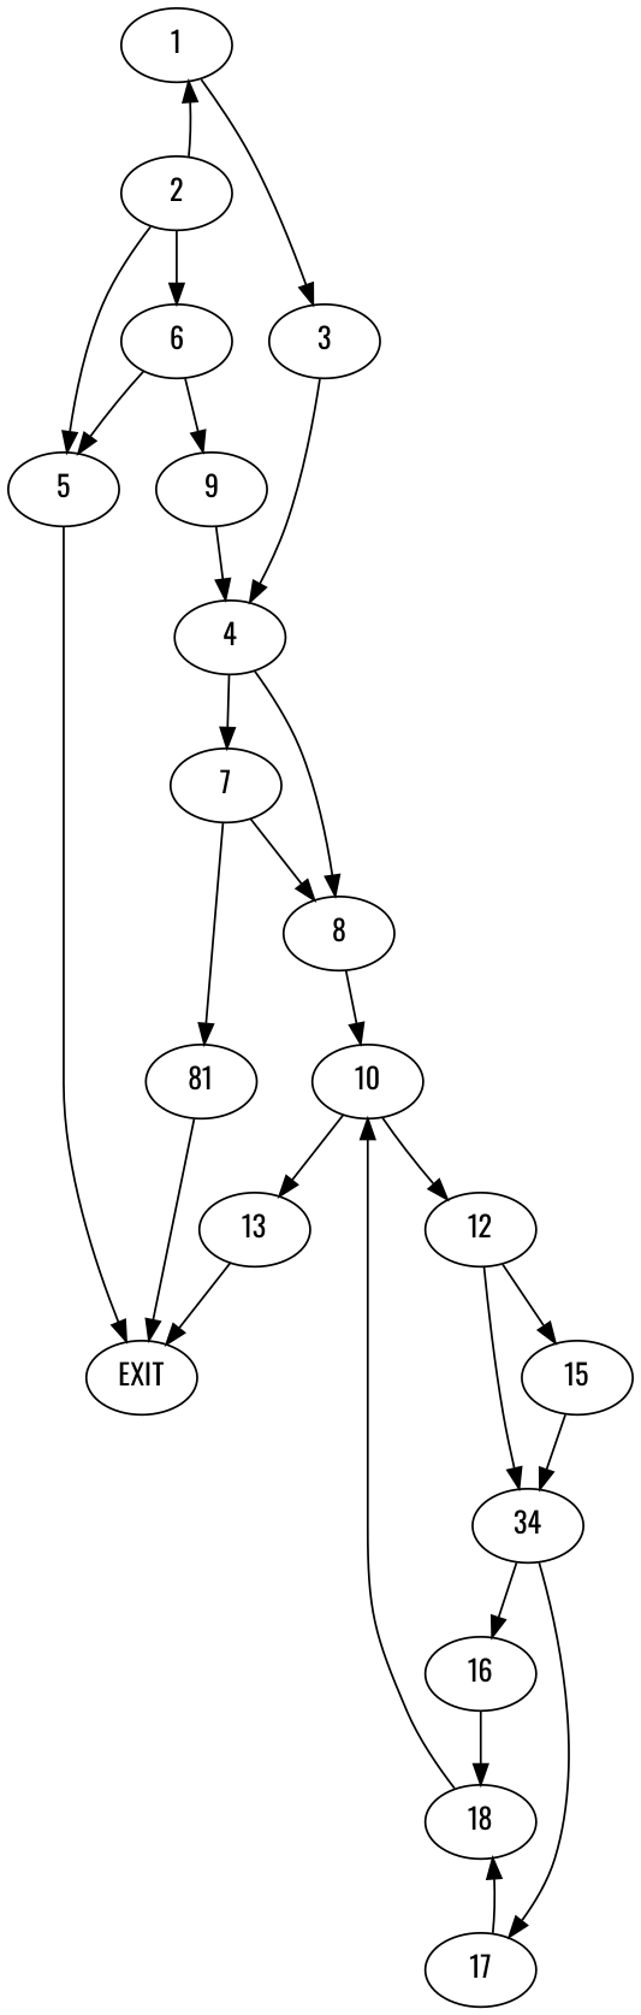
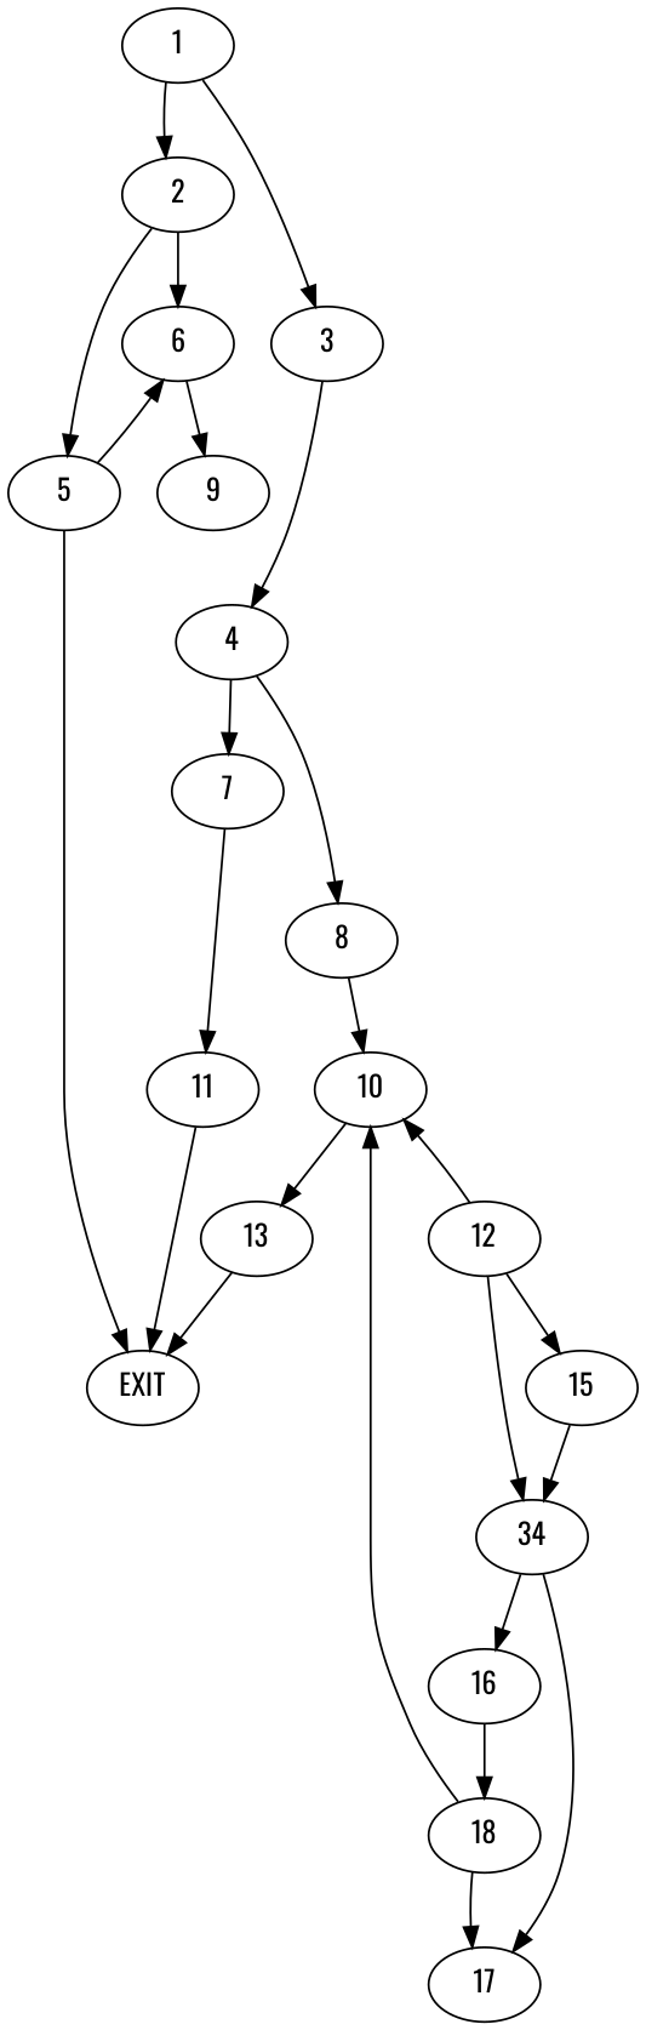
  digraph {
    fontname=Oswald
    node [fontname=Oswald]
    edge [fontname=Oswald]
    1
    2
    3
    n4 [label=EXIT]
    5
    6
    4
    9
    7
    8
-   11 [label=81]
+   11
    10
    12
    13
    n15 [label=34]
    15
    16
    17
    18
-   2 -> 1
+   1 -> 2
    1 -> 3
    2 -> 5
    2 -> 6
    3 -> 4
    5 -> n4
-   6 -> 5
+   5 -> 6
    6 -> 9
    4 -> 7
    4 -> 8
-   9 -> 4
-   7 -> 8
    7 -> 11
    8 -> 10
    11 -> n4
-   10 -> 12
+   12 -> 10
    10 -> 13
    12 -> n15
    12 -> 15
    13 -> n4
    n15 -> 16
    n15 -> 17
    15 -> n15
    16 -> 18
-   17 -> 18
+   18 -> 17
    18 -> 10
  }
